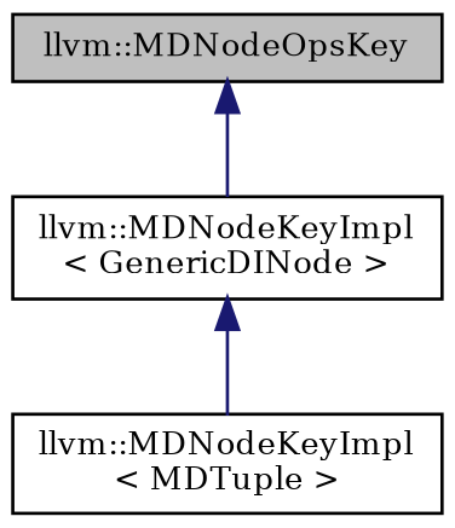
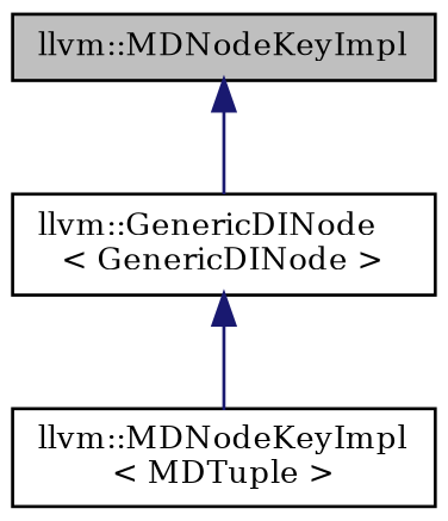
  digraph {
    fontname="DejaVu Serif"
    node [color=black fontname="DejaVu Serif" fontsize=10 shape=record]
    edge [color=midnightblue dir=back fontname="DejaVu Serif" fontsize=10 labelfontname=Helvetica labelfontsize=10 style=solid]
-   n1 [fillcolor=grey75 fontcolor=black height=0.2 label="llvm::MDNodeOpsKey" style=filled width=0.4]
-   n2 [height=0.2 label="llvm::MDNodeKeyImpl\l\< GenericDINode \>" width=0.4]
+   n1 [fillcolor=grey75 fontcolor=black height=0.2 label="llvm::MDNodeKeyImpl" style=filled width=0.4]
+   n2 [height=0.2 label="llvm::GenericDINode\l\< GenericDINode \>" width=0.4]
    n3 [height=0.2 label="llvm::MDNodeKeyImpl\l\< MDTuple \>" width=0.4]
    n1 -> n2
    n2 -> n3
  }
